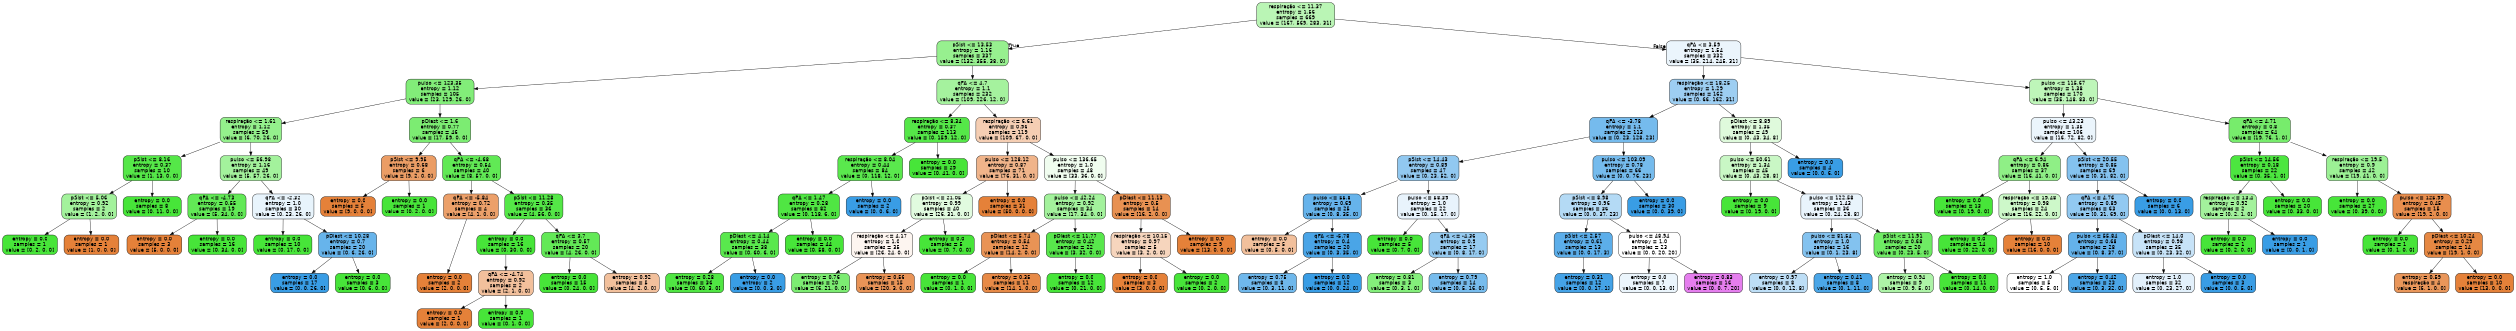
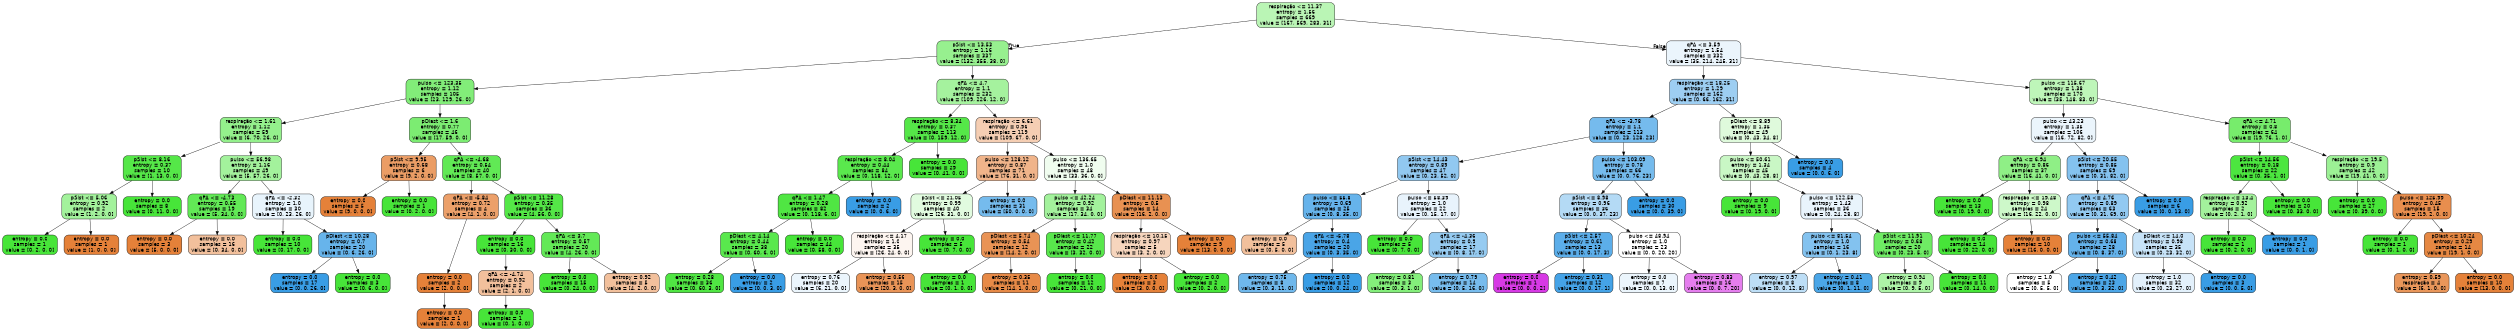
  digraph {
    node [color=black fillcolor="#47e539" fontname=helvetica shape=box style="filled, rounded"]
    edge [fontname=helvetica]
    n1 [fillcolor="#baf5b5" label="respiração <= 11.37\nentropy = 1.56\nsamples = 669\nvalue = [167, 569, 283, 31]"]
    n2 [fillcolor="#97f08f" label="pSist <= 13.53\nentropy = 1.16\nsamples = 337\nvalue = [132, 355, 38, 0]"]
    n3 [fillcolor="#ebf5fc" label="qPA <= 3.59\nentropy = 1.54\nsamples = 332\nvalue = [35, 214, 245, 31]"]
    n4 [fillcolor="#82ed79" label="pulso <= 123.35\nentropy = 1.12\nsamples = 105\nvalue = [23, 129, 26, 0]"]
    n5 [fillcolor="#a5f29e" label="qPA <= 4.7\nentropy = 1.1\nsamples = 232\nvalue = [109, 226, 12, 0]"]
    n6 [fillcolor="#9dcef2" label="respiração <= 18.25\nentropy = 1.29\nsamples = 162\nvalue = [0, 66, 162, 31]"]
    n7 [fillcolor="#bef6b9" label="pulso <= 115.67\nentropy = 1.38\nsamples = 170\nvalue = [35, 148, 83, 0]"]
    n8 [fillcolor="#94f08c" label="respiração <= 1.61\nentropy = 1.12\nsamples = 59\nvalue = [6, 70, 26, 0]"]
    n9 [fillcolor="#7cec72" label="pDiast <= 1.6\nentropy = 0.77\nsamples = 46\nvalue = [17, 59, 0, 0]"]
    n10 [fillcolor="#55e748" label="respiração <= 8.34\nentropy = 0.37\nsamples = 113\nvalue = [0, 159, 12, 0]"]
    n11 [fillcolor="#f5ceb3" label="respiração <= 6.61\nentropy = 0.96\nsamples = 119\nvalue = [109, 67, 0, 0]"]
    n12 [fillcolor="#55e748" label="pSist <= 8.16\nentropy = 0.37\nsamples = 10\nvalue = [1, 13, 0, 0]"]
    n13 [fillcolor="#a3f29c" label="pulso <= 56.98\nentropy = 1.16\nsamples = 49\nvalue = [5, 57, 26, 0]"]
    n14 [fillcolor="#eb9d65" label="pSist <= 9.95\nentropy = 0.68\nsamples = 6\nvalue = [9, 2, 0, 0]"]
    n15 [fillcolor="#61e955" label="qPA <= -4.68\nentropy = 0.54\nsamples = 40\nvalue = [8, 57, 0, 0]"]
    n16 [fillcolor="#a3f29c" label="pSist <= 5.06\nentropy = 0.92\nsamples = 2\nvalue = [1, 2, 0, 0]"]
    n17 [label="entropy = 0.0\nsamples = 8\nvalue = [0, 11, 0, 0]"]
    n18 [fillcolor="#62e956" label="qPA <= -4.73\nentropy = 0.55\nsamples = 19\nvalue = [5, 34, 0, 0]"]
    n19 [fillcolor="#e8f4fc" label="qPA <= -2.32\nentropy = 1.0\nsamples = 30\nvalue = [0, 23, 26, 0]"]
    n20 [label="entropy = 0.0\nsamples = 1\nvalue = [0, 2, 0, 0]"]
    n21 [fillcolor="#e58139" label="entropy = 0.0\nsamples = 1\nvalue = [1, 0, 0, 0]"]
    n22 [fillcolor="#e58139" label="entropy = 0.0\nsamples = 3\nvalue = [5, 0, 0, 0]"]
-   n23 [label="entropy = 0.0\nsamples = 16\nvalue = [0, 34, 0, 0]"]
+   n23 [fillcolor="#f2c09c" label="entropy = 0.0\nsamples = 16\nvalue = [0, 34, 0, 0]"]
    n24 [label="entropy = 0.0\nsamples = 10\nvalue = [0, 17, 0, 0]"]
    n25 [fillcolor="#67b4eb" label="pDiast <= 10.28\nentropy = 0.7\nsamples = 20\nvalue = [0, 6, 26, 0]"]
    n26 [fillcolor="#399de5" label="entropy = 0.0\nsamples = 17\nvalue = [0, 0, 26, 0]"]
    n27 [label="entropy = 0.0\nsamples = 3\nvalue = [0, 6, 0, 0]"]
    n28 [fillcolor="#e58139" label="entropy = 0.0\nsamples = 5\nvalue = [9, 0, 0, 0]"]
    n29 [label="entropy = 0.0\nsamples = 1\nvalue = [0, 2, 0, 0]"]
    n30 [fillcolor="#eca06a" label="qPA <= -5.84\nentropy = 0.72\nsamples = 4\nvalue = [4, 1, 0, 0]"]
    n31 [fillcolor="#54e747" label="pSist <= 11.28\nentropy = 0.35\nsamples = 36\nvalue = [4, 56, 0, 0]"]
    n32 [fillcolor="#e58139" label="entropy = 0.0\nsamples = 2\nvalue = [2, 0, 0, 0]"]
    n33 [label="entropy = 0.0\nsamples = 16\nvalue = [0, 30, 0, 0]"]
    n34 [fillcolor="#63e957" label="qPA <= 3.7\nentropy = 0.57\nsamples = 20\nvalue = [4, 26, 0, 0]"]
    n35 [fillcolor="#f2c09c" label="qPA <= -4.74\nentropy = 0.92\nsamples = 2\nvalue = [2, 1, 0, 0]"]
    n36 [label="entropy = 0.0\nsamples = 1\nvalue = [0, 1, 0, 0]"]
    n37 [fillcolor="#e58139" label="entropy = 0.0\nsamples = 1\nvalue = [2, 0, 0, 0]"]
    n38 [label="entropy = 0.0\nsamples = 15\nvalue = [0, 24, 0, 0]"]
    n39 [fillcolor="#f2c09c" label="entropy = 0.92\nsamples = 5\nvalue = [4, 2, 0, 0]"]
    n40 [fillcolor="#5ae84d" label="respiração <= 8.04\nentropy = 0.44\nsamples = 84\nvalue = [0, 118, 12, 0]"]
    n41 [label="entropy = 0.0\nsamples = 29\nvalue = [0, 41, 0, 0]"]
    n42 [fillcolor="#f0b48a" label="pulso <= 128.12\nentropy = 0.87\nsamples = 71\nvalue = [76, 31, 0, 0]"]
    n43 [fillcolor="#f0fdef" label="pulso <= 136.65\nentropy = 1.0\nsamples = 48\nvalue = [33, 36, 0, 0]"]
    n44 [fillcolor="#50e643" label="qPA <= 1.47\nentropy = 0.28\nsamples = 82\nvalue = [0, 118, 6, 0]"]
    n45 [fillcolor="#399de5" label="entropy = 0.0\nsamples = 2\nvalue = [0, 0, 6, 0]"]
    n46 [fillcolor="#59e84d" label="pDiast <= 4.14\nentropy = 0.44\nsamples = 38\nvalue = [0, 60, 6, 0]"]
    n47 [label="entropy = 0.0\nsamples = 44\nvalue = [0, 58, 0, 0]"]
    n48 [fillcolor="#50e643" label="entropy = 0.28\nsamples = 36\nvalue = [0, 60, 3, 0]"]
    n49 [fillcolor="#399de5" label="entropy = 0.0\nentropy = 2\nvalue = [0, 0, 3, 0]"]
    n50 [fillcolor="#e1fbdf" label="pSist <= 21.05\nentropy = 0.99\nsamples = 40\nvalue = [26, 31, 0, 0]"]
-   n51 [fillcolor="#e58139" label="entropy = 0.0\nsamples = 31\nvalue = [50, 0, 0, 0]"]
+   n51 [fillcolor="#75bbed" label="entropy = 0.0\nsamples = 31\nvalue = [50, 0, 0, 0]"]
    n52 [fillcolor="#a3f29c" label="pulso <= 42.24\nentropy = 0.92\nsamples = 34\nvalue = [17, 34, 0, 0]"]
    n53 [fillcolor="#e89152" label="pDiast <= 11.13\nentropy = 0.5\nsamples = 14\nvalue = [16, 2, 0, 0]"]
    n54 [fillcolor="#fdf5f0" label="respiração <= 4.17\nentropy = 1.0\nsamples = 35\nvalue = [26, 24, 0, 0]"]
    n55 [label="entropy = 0.0\nsamples = 5\nvalue = [0, 7, 0, 0]"]
-   n56 [fillcolor="#7cec72" label="entropy = 0.76\nsamples = 20\nvalue = [6, 21, 0, 0]"]
+   n56 [fillcolor="#ebf5fc" label="entropy = 0.76\nsamples = 20\nvalue = [6, 21, 0, 0]"]
    n57 [fillcolor="#e99457" label="entropy = 0.56\nsamples = 15\nvalue = [20, 3, 0, 0]"]
    n58 [fillcolor="#e99355" label="pDiast <= 5.74\nentropy = 0.54\nsamples = 12\nvalue = [14, 2, 0, 0]"]
    n59 [fillcolor="#58e74c" label="pDiast <= 11.77\nentropy = 0.42\nsamples = 22\nvalue = [3, 32, 0, 0]"]
    n60 [fillcolor="#f6d5bd" label="respiração <= 10.15\nentropy = 0.97\nsamples = 5\nvalue = [3, 2, 0, 0]"]
    n61 [fillcolor="#e58139" label="entropy = 0.0\nsamples = 9\nvalue = [13, 0, 0, 0]"]
    n62 [label="entropy = 0.0\nsamples = 1\nvalue = [0, 1, 0, 0]"]
    n63 [fillcolor="#e78a47" label="entropy = 0.35\nsamples = 11\nvalue = [14, 1, 0, 0]"]
    n64 [label="entropy = 0.0\nsamples = 12\nvalue = [0, 21, 0, 0]"]
    n65 [fillcolor="#e58139" label="entropy = 0.0\nsamples = 3\nvalue = [3, 0, 0, 0]"]
    n66 [label="entropy = 0.0\nsamples = 2\nvalue = [0, 2, 0, 0]"]
    n67 [fillcolor="#75bbed" label="qPA <= -3.78\nentropy = 1.1\nsamples = 113\nvalue = [0, 23, 128, 23]"]
    n68 [fillcolor="#dffadc" label="pDiast <= 8.89\nentropy = 1.35\nsamples = 49\nvalue = [0, 43, 34, 8]"]
    n69 [fillcolor="#ebf5fc" label="pulso <= 43.23\nentropy = 1.35\nsamples = 106\nvalue = [16, 72, 82, 0]"]
    n70 [fillcolor="#77ec6c" label="qPA <= 4.71\nentropy = 0.8\nsamples = 64\nvalue = [19, 76, 1, 0]"]
    n71 [fillcolor="#91c8f0" label="pSist <= 14.43\nentropy = 0.89\nsamples = 47\nvalue = [0, 23, 52, 0]"]
    n72 [fillcolor="#75bbed" label="pulso <= 103.09\nentropy = 0.78\nsamples = 66\nvalue = [0, 0, 76, 23]"]
    n73 [fillcolor="#c9f7c5" label="pulso <= 50.61\nentropy = 1.34\nsamples = 45\nvalue = [0, 43, 28, 8]"]
    n74 [fillcolor="#399de5" label="entropy = 0.0\nsamples = 4\nvalue = [0, 0, 6, 0]"]
    n75 [fillcolor="#66b3eb" label="pulso <= 55.8\nentropy = 0.69\nsamples = 25\nvalue = [0, 8, 35, 0]"]
    n76 [fillcolor="#e8f3fc" label="pulso <= 58.39\nentropy = 1.0\nsamples = 22\nvalue = [0, 15, 17, 0]"]
    n77 [fillcolor="#b4daf5" label="pSist <= 8.98\nentropy = 0.96\nsamples = 36\nvalue = [0, 0, 37, 23]"]
    n78 [fillcolor="#399de5" label="entropy = 0.0\nsamples = 30\nvalue = [0, 0, 39, 0]"]
    n79 [fillcolor="#f2c09c" label="entropy = 0.0\nsamples = 5\nvalue = [0, 5, 0, 0]"]
    n80 [fillcolor="#4aa5e7" label="qPA <= -5.78\nentropy = 0.4\nsamples = 20\nvalue = [0, 3, 35, 0]"]
    n81 [label="entropy = 0.0\nsamples = 5\nvalue = [0, 7, 0, 0]"]
    n82 [fillcolor="#96cbf1" label="qPA <= -4.36\nentropy = 0.9\nsamples = 17\nvalue = [0, 8, 17, 0]"]
    n83 [fillcolor="#6fb8ec" label="entropy = 0.75\nsamples = 8\nvalue = [0, 3, 11, 0]"]
    n84 [fillcolor="#399de5" label="entropy = 0.0\nsamples = 12\nvalue = [0, 0, 24, 0]"]
    n85 [fillcolor="#84ee7b" label="entropy = 0.81\nsamples = 3\nvalue = [0, 3, 1, 0]"]
    n86 [fillcolor="#77bced" label="entropy = 0.79\nsamples = 14\nvalue = [0, 5, 16, 0]"]
    n87 [fillcolor="#5caeea" label="pSist <= 2.57\nentropy = 0.61\nsamples = 13\nvalue = [0, 0, 17, 3]"]
    n88 [fillcolor="#ffffff" label="pulso <= 48.94\nentropy = 1.0\nsamples = 23\nvalue = [0, 0, 20, 20]"]
+   n89 [fillcolor="#d739e5" label="entropy = 0.0\nsamples = 1\nvalue = [0, 0, 0, 2]"]
    n90 [fillcolor="#45a3e7" label="entropy = 0.31\nsamples = 12\nvalue = [0, 0, 17, 1]"]
    n91 [fillcolor="#ebf5fc" label="entropy = 0.0\nsamples = 7\nvalue = [0, 0, 13, 0]"]
    n92 [fillcolor="#e57eee" label="entropy = 0.83\nsamples = 16\nvalue = [0, 0, 7, 20]"]
    n93 [label="entropy = 0.0\nsamples = 9\nvalue = [0, 19, 0, 0]"]
    n94 [fillcolor="#e9f4fc" label="pulso <= 122.58\nentropy = 1.43\nsamples = 36\nvalue = [0, 24, 28, 8]"]
    n95 [fillcolor="#83c2ef" label="pulso <= 81.54\nentropy = 1.0\nsamples = 16\nvalue = [0, 1, 23, 8]"]
    n96 [fillcolor="#6feb64" label="pSist <= 11.91\nentropy = 0.68\nsamples = 20\nvalue = [0, 23, 5, 0]"]
    n97 [fillcolor="#bddef6" label="entropy = 0.97\nsamples = 8\nvalue = [0, 0, 12, 8]"]
    n98 [fillcolor="#4ba6e7" label="entropy = 0.41\nsamples = 8\nvalue = [0, 1, 11, 0]"]
    n99 [fillcolor="#adf3a7" label="entropy = 0.94\nsamples = 9\nvalue = [0, 9, 5, 0]"]
    n100 [label="entropy = 0.0\nsamples = 11\nvalue = [0, 14, 0, 0]"]
    n101 [fillcolor="#8fef86" label="qPA <= 6.94\nentropy = 0.86\nsamples = 37\nvalue = [16, 41, 0, 0]"]
    n102 [fillcolor="#84c2ef" label="pSist <= 20.55\nentropy = 0.85\nsamples = 69\nvalue = [0, 31, 82, 0]"]
    n103 [fillcolor="#4ce63f" label="pSist <= 14.56\nentropy = 0.18\nsamples = 22\nvalue = [0, 35, 1, 0]"]
    n104 [fillcolor="#9cf195" label="respiração <= 19.5\nentropy = 0.9\nsamples = 42\nvalue = [19, 41, 0, 0]"]
    n105 [label="entropy = 0.0\nsamples = 13\nvalue = [0, 19, 0, 0]"]
    n106 [fillcolor="#cdf8c9" label="respiração <= 19.48\nentropy = 0.98\nsamples = 24\nvalue = [16, 22, 0, 0]"]
    n107 [fillcolor="#92c9f1" label="qPA <= 4.76\nentropy = 0.89\nsamples = 63\nvalue = [0, 31, 69, 0]"]
    n108 [fillcolor="#399de5" label="entropy = 0.0\nsamples = 6\nvalue = [0, 0, 13, 0]"]
    n109 [label="entropy = 0.0\nsamples = 14\nvalue = [0, 22, 0, 0]"]
    n110 [fillcolor="#e58139" label="entropy = 0.0\nsamples = 10\nvalue = [16, 0, 0, 0]"]
    n111 [fillcolor="#64b2eb" label="pulso <= 55.84\nentropy = 0.68\nsamples = 28\nvalue = [0, 8, 37, 0]"]
    n112 [fillcolor="#c7e3f8" label="pDiast <= 14.0\nentropy = 0.98\nsamples = 35\nvalue = [0, 23, 32, 0]"]
    n113 [fillcolor="#ffffff" label="entropy = 1.0\nsamples = 5\nvalue = [0, 5, 5, 0]"]
    n114 [fillcolor="#4ca6e7" label="entropy = 0.42\nsamples = 23\nvalue = [0, 3, 32, 0]"]
    n115 [fillcolor="#e2f0fb" label="entropy = 1.0\nsamples = 32\nvalue = [0, 23, 27, 0]"]
    n116 [fillcolor="#399de5" label="entropy = 0.0\nsamples = 3\nvalue = [0, 0, 5, 0]"]
    n117 [fillcolor="#a3f29c" label="respiração <= 13.4\nentropy = 0.92\nsamples = 2\nvalue = [0, 2, 1, 0]"]
    n118 [label="entropy = 0.0\nsamples = 20\nvalue = [0, 33, 0, 0]"]
    n119 [label="entropy = 0.0\nsamples = 27\nvalue = [0, 39, 0, 0]"]
    n120 [fillcolor="#e88e4e" label="pulso <= 125.99\nentropy = 0.45\nsamples = 15\nvalue = [19, 2, 0, 0]"]
    n121 [label="entropy = 0.0\nsamples = 1\nvalue = [0, 2, 0, 0]"]
    n122 [fillcolor="#399de5" label="entropy = 0.0\nsamples = 1\nvalue = [0, 0, 1, 0]"]
    n123 [label="entropy = 0.0\nsamples = 1\nvalue = [0, 1, 0, 0]"]
    n124 [fillcolor="#e68843" label="pDiast <= 10.24\nentropy = 0.29\nsamples = 14\nvalue = [19, 1, 0, 0]"]
    n125 [fillcolor="#e9965a" label="entropy = 0.59\nrespiração = 4\nvalue = [6, 1, 0, 0]"]
    n126 [fillcolor="#e58139" label="entropy = 0.0\nsamples = 10\nvalue = [13, 0, 0, 0]"]
    n1 -> n2 [headlabel=True labelangle=45 labeldistance=2.5]
    n1 -> n3 [headlabel=False labelangle=-45 labeldistance=2.5]
    n2 -> n4
    n2 -> n5
    n3 -> n6
    n3 -> n7
    n4 -> n8
    n4 -> n9
    n5 -> n10
    n5 -> n11
    n6 -> n67
    n6 -> n68
    n7 -> n69
    n7 -> n70
    n8 -> n12
    n8 -> n13
    n9 -> n14
    n9 -> n15
    n10 -> n40
    n10 -> n41
    n11 -> n42
    n11 -> n43
    n12 -> n16
    n12 -> n17
    n13 -> n18
    n13 -> n19
    n14 -> n28
    n14 -> n29
    n15 -> n30
    n15 -> n31
    n16 -> n20
    n16 -> n21
    n18 -> n22
    n18 -> n23
    n19 -> n24
    n19 -> n25
    n25 -> n26
    n25 -> n27
    n30 -> n32
    n31 -> n33
    n31 -> n34
    n33 -> n35
    n34 -> n38
    n34 -> n39
    n35 -> n36
-   n35 -> n37
+   n32 -> n37
    n40 -> n44
    n40 -> n45
    n42 -> n50
    n42 -> n51
    n43 -> n52
    n43 -> n53
    n44 -> n46
    n44 -> n47
    n46 -> n48
    n46 -> n49
    n50 -> n54
    n50 -> n55
    n52 -> n58
    n52 -> n59
    n53 -> n60
    n53 -> n61
    n54 -> n56
    n54 -> n57
    n58 -> n62
    n58 -> n63
    n59 -> n64
    n60 -> n65
    n60 -> n66
    n67 -> n71
    n67 -> n72
    n68 -> n73
    n68 -> n74
    n69 -> n101
    n69 -> n102
    n70 -> n103
    n70 -> n104
    n71 -> n75
    n71 -> n76
    n72 -> n77
    n72 -> n78
    n73 -> n93
    n73 -> n94
    n75 -> n79
    n75 -> n80
    n76 -> n81
    n76 -> n82
    n77 -> n87
    n77 -> n88
    n80 -> n83
    n80 -> n84
    n82 -> n85
    n82 -> n86
+   n87 -> n89
    n87 -> n90
    n88 -> n91
    n88 -> n92
    n94 -> n95
    n94 -> n96
    n95 -> n97
    n95 -> n98
    n96 -> n99
    n96 -> n100
    n101 -> n105
    n101 -> n106
    n102 -> n107
    n102 -> n108
    n103 -> n117
    n103 -> n118
    n104 -> n119
    n104 -> n120
    n106 -> n109
    n106 -> n110
    n107 -> n111
    n107 -> n112
    n111 -> n113
    n111 -> n114
    n112 -> n115
    n112 -> n116
    n117 -> n121
    n117 -> n122
    n120 -> n123
    n120 -> n124
    n124 -> n125
    n124 -> n126
  }
